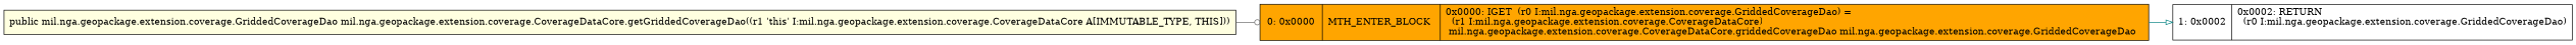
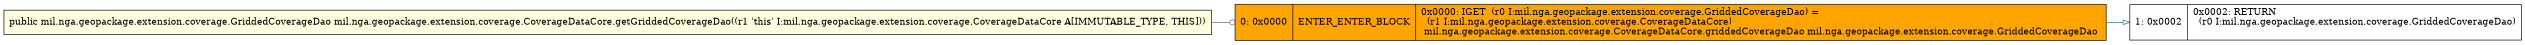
  digraph {
    rankdir=LR
    node [shape=record style=filled]
-   n1 [label="{0\:\ 0x0000|MTH_ENTER_BLOCK\l|0x0000: IGET  (r0 I:mil.nga.geopackage.extension.coverage.GriddedCoverageDao) = \l  (r1 I:mil.nga.geopackage.extension.coverage.CoverageDataCore)\l mil.nga.geopackage.extension.coverage.CoverageDataCore.griddedCoverageDao mil.nga.geopackage.extension.coverage.GriddedCoverageDao \l}" fillcolor=orange]
+   n1 [label="{0\:\ 0x0000|ENTER_ENTER_BLOCK\l|0x0000: IGET  (r0 I:mil.nga.geopackage.extension.coverage.GriddedCoverageDao) = \l  (r1 I:mil.nga.geopackage.extension.coverage.CoverageDataCore)\l mil.nga.geopackage.extension.coverage.CoverageDataCore.griddedCoverageDao mil.nga.geopackage.extension.coverage.GriddedCoverageDao \l}" fillcolor=orange]
    n2 [label="{1\:\ 0x0002|0x0002: RETURN  \l  (r0 I:mil.nga.geopackage.extension.coverage.GriddedCoverageDao)\l \l}" fillcolor=white]
    n3 [label="{public mil.nga.geopackage.extension.coverage.GriddedCoverageDao mil.nga.geopackage.extension.coverage.CoverageDataCore.getGriddedCoverageDao((r1 'this' I:mil.nga.geopackage.extension.coverage.CoverageDataCore A[IMMUTABLE_TYPE, THIS])) }" fillcolor=lightyellow]
    n1 -> n2 [color=teal arrowhead=onormal]
    n3 -> n1 [color=gray40 arrowhead=odot]
  }
